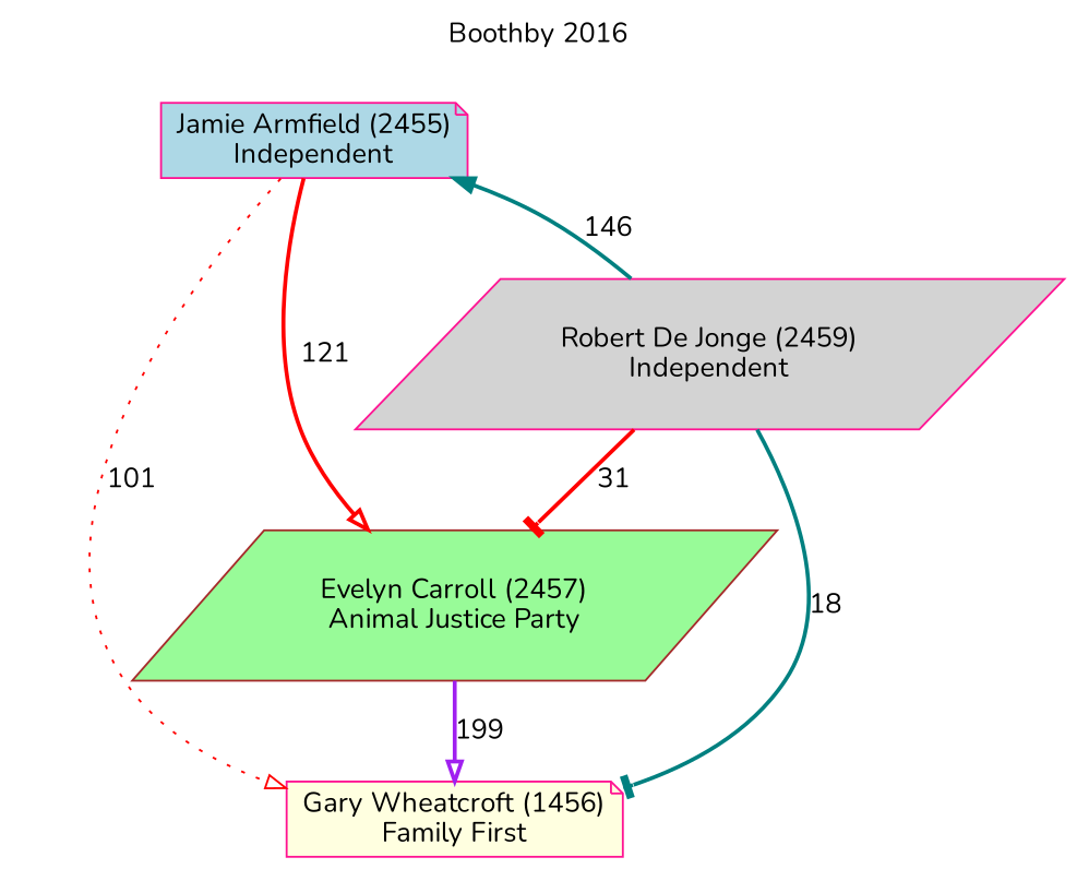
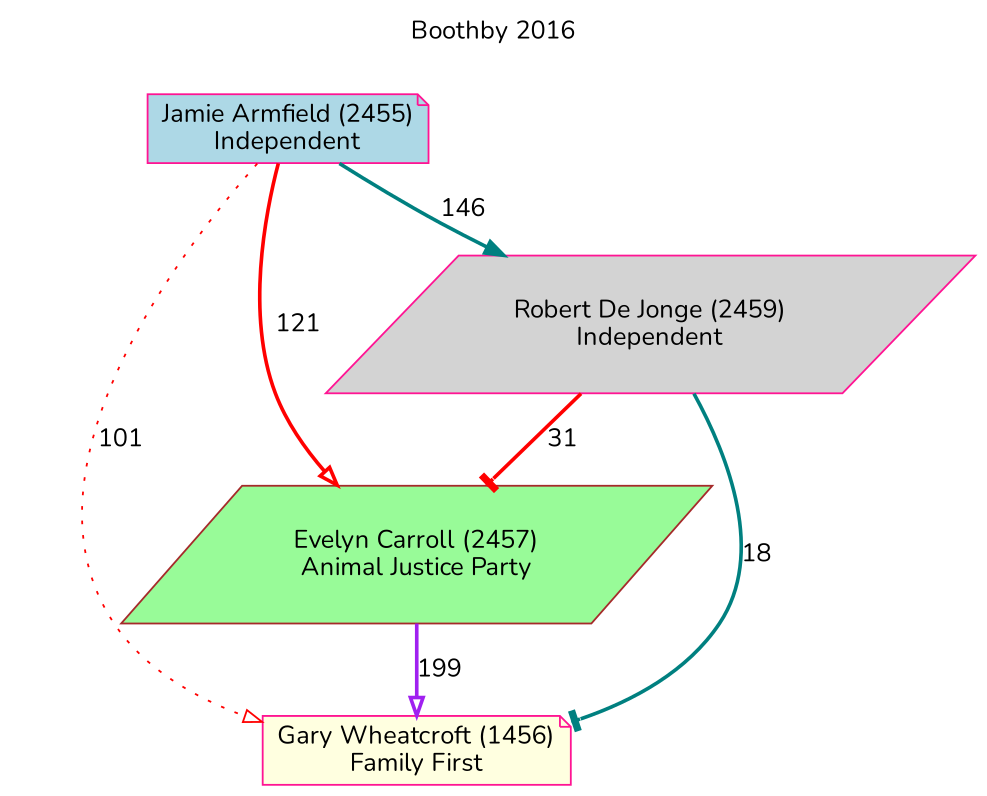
  digraph {
    fontname=Nunito
    label="Boothby 2016"
    labelloc=t
    mclimit=10
    node [color=deeppink fontname=Nunito shape=note style=filled]
    edge [arrowhead=onormal color=red fontname=Nunito style=bold]
    n1 [fillcolor=lightblue label="Jamie Armfield (2455)\nIndependent"]
    n2 [color=brown fillcolor=palegreen label="Evelyn Carroll (2457)\nAnimal Justice Party" shape=parallelogram]
    n3 [fillcolor=lightyellow label="Gary Wheatcroft (1456)\nFamily First"]
    n4 [fillcolor=lightgrey label="Robert De Jonge (2459)\nIndependent" shape=parallelogram]
    n1 -> n2 [label=121]
    n1 -> n3 [label=101 style=dotted]
    n2 -> n3 [color=purple label=199]
-   n4 -> n1 [arrowhead=normal color=teal label=146]
+   n1 -> n4 [arrowhead=normal color=teal label=146]
    n4 -> n2 [arrowhead=tee label=31]
    n4 -> n3 [arrowhead=tee color=teal label=18]
  }
